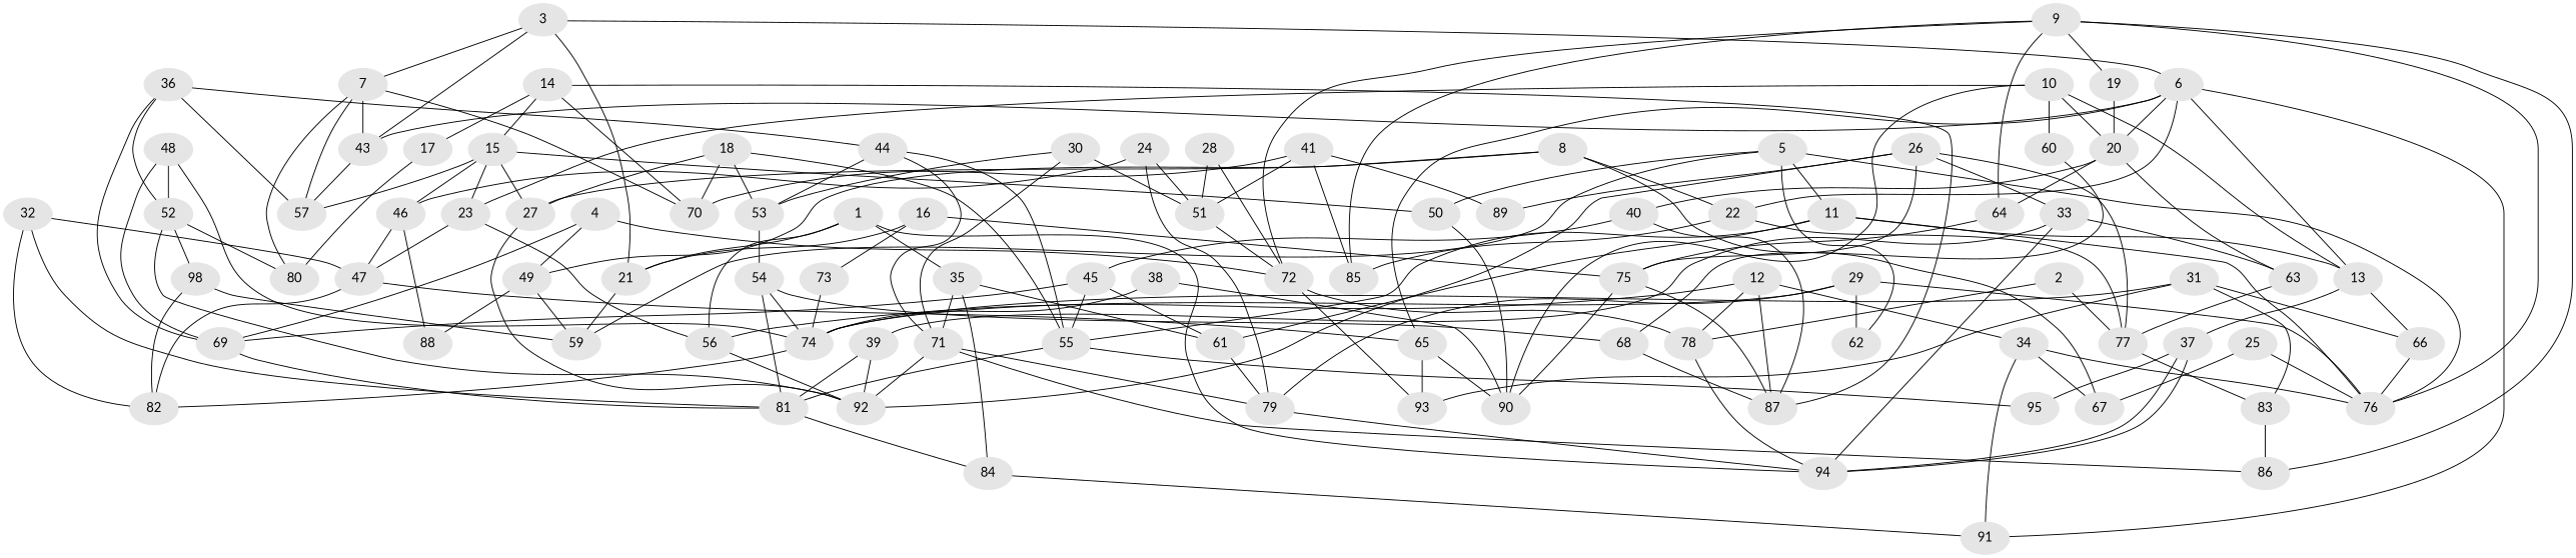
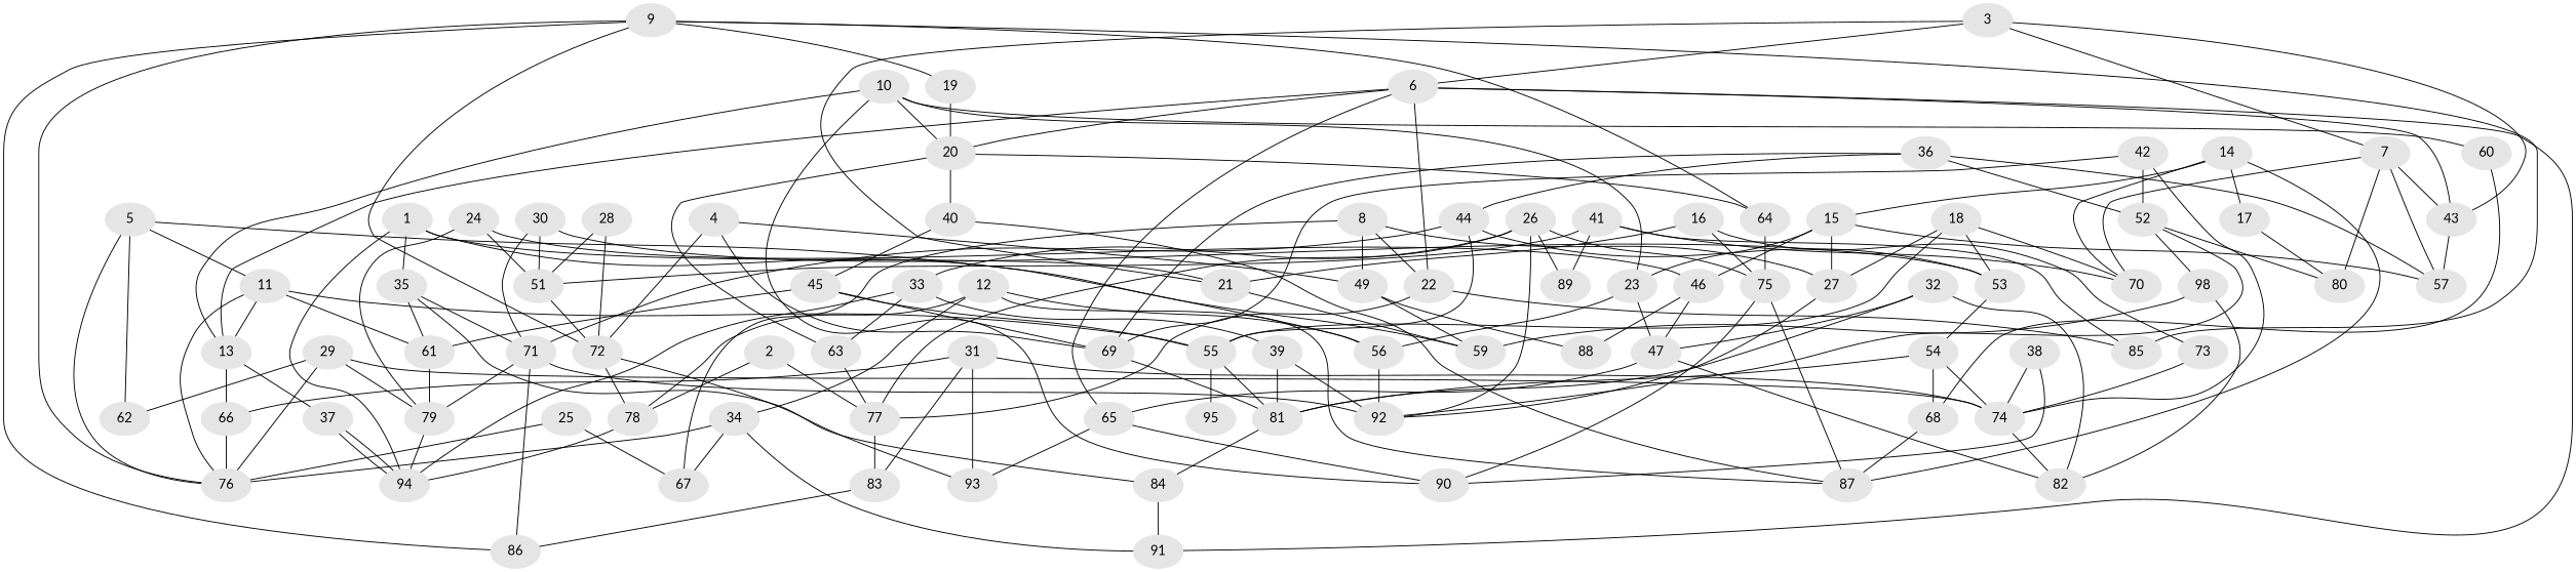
  graph {
    fontname=Lato
    node [color=gray90 fontname=Lato style=filled]
    edge [fontname=Lato]
    1
    21
    35
    56
    94
    59
    61
    71
    84
    92
    2
    77
    78
    83
    3
    6
    7
    43
    13
    20
    22
    65
    91
    57
    70
    80
    4
    49
    69
    72
    88
    81
    93
    5
    11
-   50
    62
    76
    55
    90
    37
    66
    64
    40
    63
    85
    8
    27
    67
    9
    19
    86
    75
    10
    23
    60
    47
    68
    95
    79
    12
    34
    87
    14
    15
    17
    46
    16
    73
    74
    18
    53
    54
    45
    82
    24
    51
    25
    26
    33
    89
    39
    28
    29
    30
    31
    32
    36
    44
    52
    n91 [label=98]
    38
    41
-   48
+   48 [label=42]
    1 -- 21
    1 -- 35
    1 -- 56
    1 -- 94
    21 -- 59
    35 -- 61
    35 -- 71
    35 -- 84
    56 -- 92
    61 -- 79
    71 -- 92
    71 -- 86
    71 -- 79
    84 -- 91
    2 -- 77
    2 -- 78
    77 -- 83
    78 -- 94
    83 -- 86
    3 -- 21
    3 -- 6
    3 -- 7
    3 -- 43
    6 -- 43
    6 -- 13
    6 -- 20
    6 -- 22
    6 -- 65
    6 -- 91
    7 -- 43
    7 -- 57
    7 -- 70
    7 -- 80
    43 -- 57
    13 -- 37
    13 -- 66
    20 -- 64
    20 -- 40
    20 -- 63
    22 -- 77
    22 -- 85
    65 -- 93
    65 -- 90
    4 -- 49
    4 -- 69
    4 -- 72
    49 -- 59
    49 -- 88
    69 -- 81
    72 -- 78
    72 -- 93
    81 -- 84
    5 -- 59
    5 -- 11
-   5 -- 50
    5 -- 62
    5 -- 76
    11 -- 61
    11 -- 13
    11 -- 76
    11 -- 55
-   50 -- 90
    55 -- 81
    55 -- 95
    37 -- 94
    37 -- 94
-   37 -- 95
    66 -- 76
    64 -- 75
    40 -- 87
    40 -- 45
    63 -- 77
    8 -- 22
    8 -- 49
    8 -- 27
    8 -- 67
    27 -- 92
    9 -- 72
    9 -- 76
    9 -- 64
    9 -- 85
    9 -- 19
    9 -- 86
    19 -- 20
    75 -- 90
    75 -- 87
    10 -- 13
    10 -- 20
    10 -- 90
    10 -- 23
    10 -- 60
    23 -- 56
    23 -- 47
    60 -- 68
    47 -- 65
    47 -- 82
    68 -- 87
    79 -- 94
    12 -- 56
    12 -- 78
    12 -- 34
    12 -- 87
    34 -- 91
    34 -- 76
    34 -- 67
    14 -- 70
    14 -- 87
    14 -- 15
    14 -- 17
    15 -- 57
-   15 -- 50
    15 -- 27
    15 -- 23
    15 -- 46
    17 -- 80
    46 -- 88
    46 -- 47
    16 -- 21
    16 -- 75
    16 -- 73
    73 -- 74
    74 -- 82
    18 -- 70
    18 -- 55
    18 -- 27
    18 -- 53
    53 -- 54
    54 -- 81
    54 -- 68
    54 -- 74
    45 -- 61
    45 -- 69
    45 -- 55
    24 -- 79
    24 -- 46
    24 -- 51
    51 -- 72
    25 -- 76
    25 -- 67
    26 -- 92
    26 -- 77
    26 -- 75
    26 -- 33
    26 -- 89
    33 -- 94
    33 -- 63
    33 -- 39
    39 -- 92
    39 -- 81
    28 -- 72
    28 -- 51
    29 -- 62
    29 -- 76
    29 -- 79
    29 -- 74
    30 -- 71
    30 -- 53
    30 -- 51
    31 -- 83
    31 -- 93
    31 -- 66
    31 -- 74
    32 -- 81
    32 -- 47
    32 -- 82
    36 -- 57
    36 -- 69
    36 -- 44
    36 -- 52
    44 -- 71
    44 -- 55
    44 -- 53
    52 -- 92
    52 -- 80
    52 -- n91
    n91 -- 59
    n91 -- 82
    38 -- 90
    38 -- 74
    41 -- 70
    41 -- 85
    41 -- 51
    41 -- 89
    48 -- 69
    48 -- 74
    48 -- 52
  }
